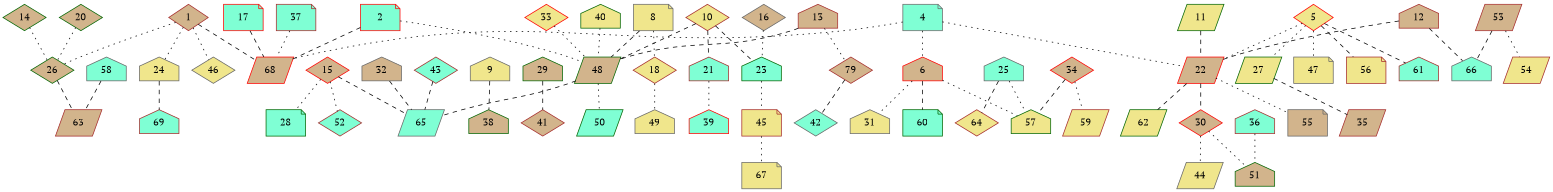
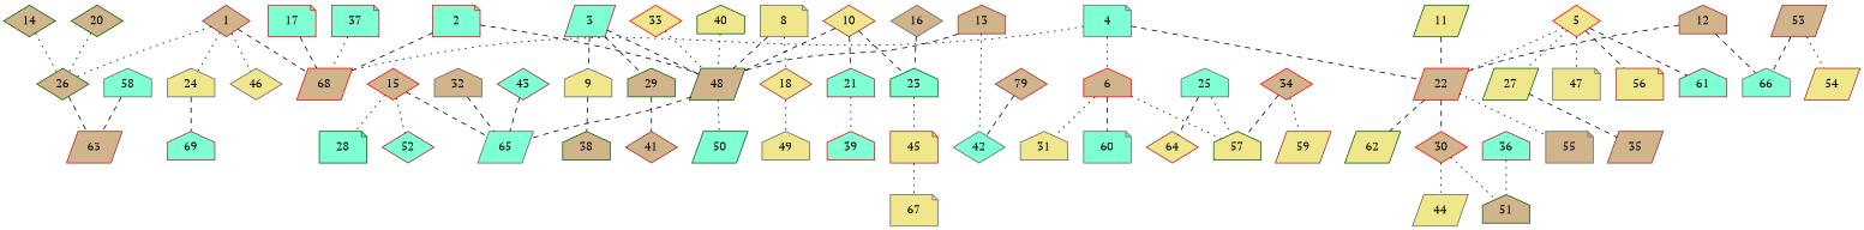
  graph {
    fontname="PT Serif"
    node [color=brown fillcolor=tan fontname="PT Serif" shape=house style=filled]
    edge [fontname="PT Serif" style=dashed weight=1.0]
    1 [shape=diamond]
    24 [color=gray40 fillcolor=khaki]
    26 [color=darkgreen shape=diamond]
    46 [color=gray40 fillcolor=khaki shape=diamond]
    68 [color=red shape=parallelogram]
    69 [fillcolor=aquamarine]
    63 [shape=parallelogram]
    2 [color=red fillcolor=aquamarine shape=note]
    48 [color=darkgreen shape=parallelogram]
    65 [color=gray40 fillcolor=aquamarine shape=parallelogram]
    50 [color=darkgreen fillcolor=aquamarine shape=parallelogram]
+   3 [fillcolor=aquamarine shape=parallelogram]
    9 [color=gray40 fillcolor=khaki]
    29 [color=darkgreen]
    38 [color=darkgreen]
    41 [shape=diamond]
    4 [color=gray40 fillcolor=aquamarine shape=note]
    6 [color=red]
    22 [color=red shape=parallelogram]
    31 [color=gray40 fillcolor=khaki]
    57 [color=darkgreen fillcolor=khaki]
-   60 [color=darkgreen fillcolor=aquamarine shape=note]
+   60 [color=gray40 fillcolor=aquamarine shape=note]
    55 [color=gray40 shape=note]
    62 [color=darkgreen fillcolor=khaki shape=parallelogram]
    30 [color=red shape=diamond]
    5 [color=red fillcolor=khaki shape=diamond]
    27 [color=darkgreen fillcolor=khaki shape=parallelogram]
    47 [color=gray40 fillcolor=khaki shape=note]
    56 [fillcolor=khaki shape=note]
    61 [fillcolor=aquamarine]
    35 [shape=parallelogram]
    8 [color=gray40 fillcolor=khaki shape=note]
    18 [fillcolor=khaki shape=diamond]
    49 [color=gray40 fillcolor=khaki]
    10 [fillcolor=khaki shape=diamond]
    21 [fillcolor=aquamarine]
    23 [color=darkgreen fillcolor=aquamarine]
    39 [color=red fillcolor=aquamarine]
    45 [fillcolor=khaki shape=note]
    11 [color=darkgreen fillcolor=khaki shape=parallelogram]
    12
    66 [color=gray40 fillcolor=aquamarine]
    13
    n44 [label=79 shape=diamond]
    42 [color=gray40 fillcolor=aquamarine shape=diamond]
    14 [color=darkgreen shape=diamond]
    15 [color=red shape=diamond]
    28 [color=darkgreen fillcolor=aquamarine shape=note]
    52 [fillcolor=aquamarine shape=diamond]
    16 [color=gray40 shape=diamond]
    17 [color=red fillcolor=aquamarine shape=note]
    20 [color=darkgreen shape=diamond]
    51 [color=darkgreen]
    67 [color=gray40 fillcolor=khaki shape=note]
    25 [color=gray40 fillcolor=aquamarine]
    64 [fillcolor=khaki shape=diamond]
    44 [color=gray40 fillcolor=khaki shape=parallelogram]
    32 [color=gray40]
    33 [color=red fillcolor=khaki shape=diamond]
    34 [color=red shape=diamond]
    59 [fillcolor=khaki shape=parallelogram]
    36 [fillcolor=aquamarine]
    37 [fillcolor=aquamarine shape=note]
    40 [color=darkgreen fillcolor=khaki]
    43 [fillcolor=aquamarine shape=diamond]
    53 [shape=parallelogram]
    54 [fillcolor=khaki shape=parallelogram]
    58 [color=gray40 fillcolor=aquamarine]
    1 -- 24 [style=dotted]
    1 -- 26 [style=dotted]
    1 -- 46 [style=dotted]
    1 -- 68
    24 -- 69
    26 -- 63
    2 -- 68
-   2 -- 48 [style=dotted]
+   2 -- 48
    48 -- 65
    48 -- 50 [style=dotted]
+   3 -- 48
+   3 -- 9
+   3 -- 29
    9 -- 38
    29 -- 41
    4 -- 68 [style=dotted]
    4 -- 6 [style=dotted]
-   4 -- 22 [style=dotted]
+   4 -- 22
    6 -- 31 [style=dotted]
    6 -- 57 [style=dotted]
    6 -- 60
    22 -- 55 [style=dotted]
    22 -- 62
    22 -- 30
    30 -- 51 [style=dotted]
    30 -- 44 [style=dotted]
    5 -- 22 [style=dotted]
    5 -- 27 [style=dotted]
    5 -- 47 [style=dotted]
    5 -- 56
    5 -- 61
    27 -- 35
    8 -- 48
    8 -- 18 [style=dotted]
    18 -- 49 [style=dotted]
    10 -- 48
    10 -- 21
    10 -- 23
    21 -- 39 [style=dotted]
    23 -- 45 [style=dotted]
    45 -- 67 [style=dotted]
    11 -- 22
    12 -- 22
    12 -- 66
    13 -- 48
-   13 -- n44 [style=dotted]
+   13 -- 42 [style=dotted]
    n44 -- 42
    14 -- 26 [style=dotted]
    15 -- 65
    15 -- 28 [style=dotted]
    15 -- 52 [style=dotted]
-   16 -- 23 [style=dotted]
+   16 -- 23
    17 -- 68
    20 -- 26 [style=dotted]
    25 -- 57 [style=dotted]
    25 -- 64
    32 -- 65
    33 -- 48 [style=dotted]
    34 -- 57
    34 -- 59 [style=dotted]
    36 -- 51 [style=dotted]
    37 -- 68 [style=dotted]
    40 -- 48 [style=dotted]
    43 -- 65
    53 -- 66
    53 -- 54 [style=dotted]
    58 -- 63
  }
